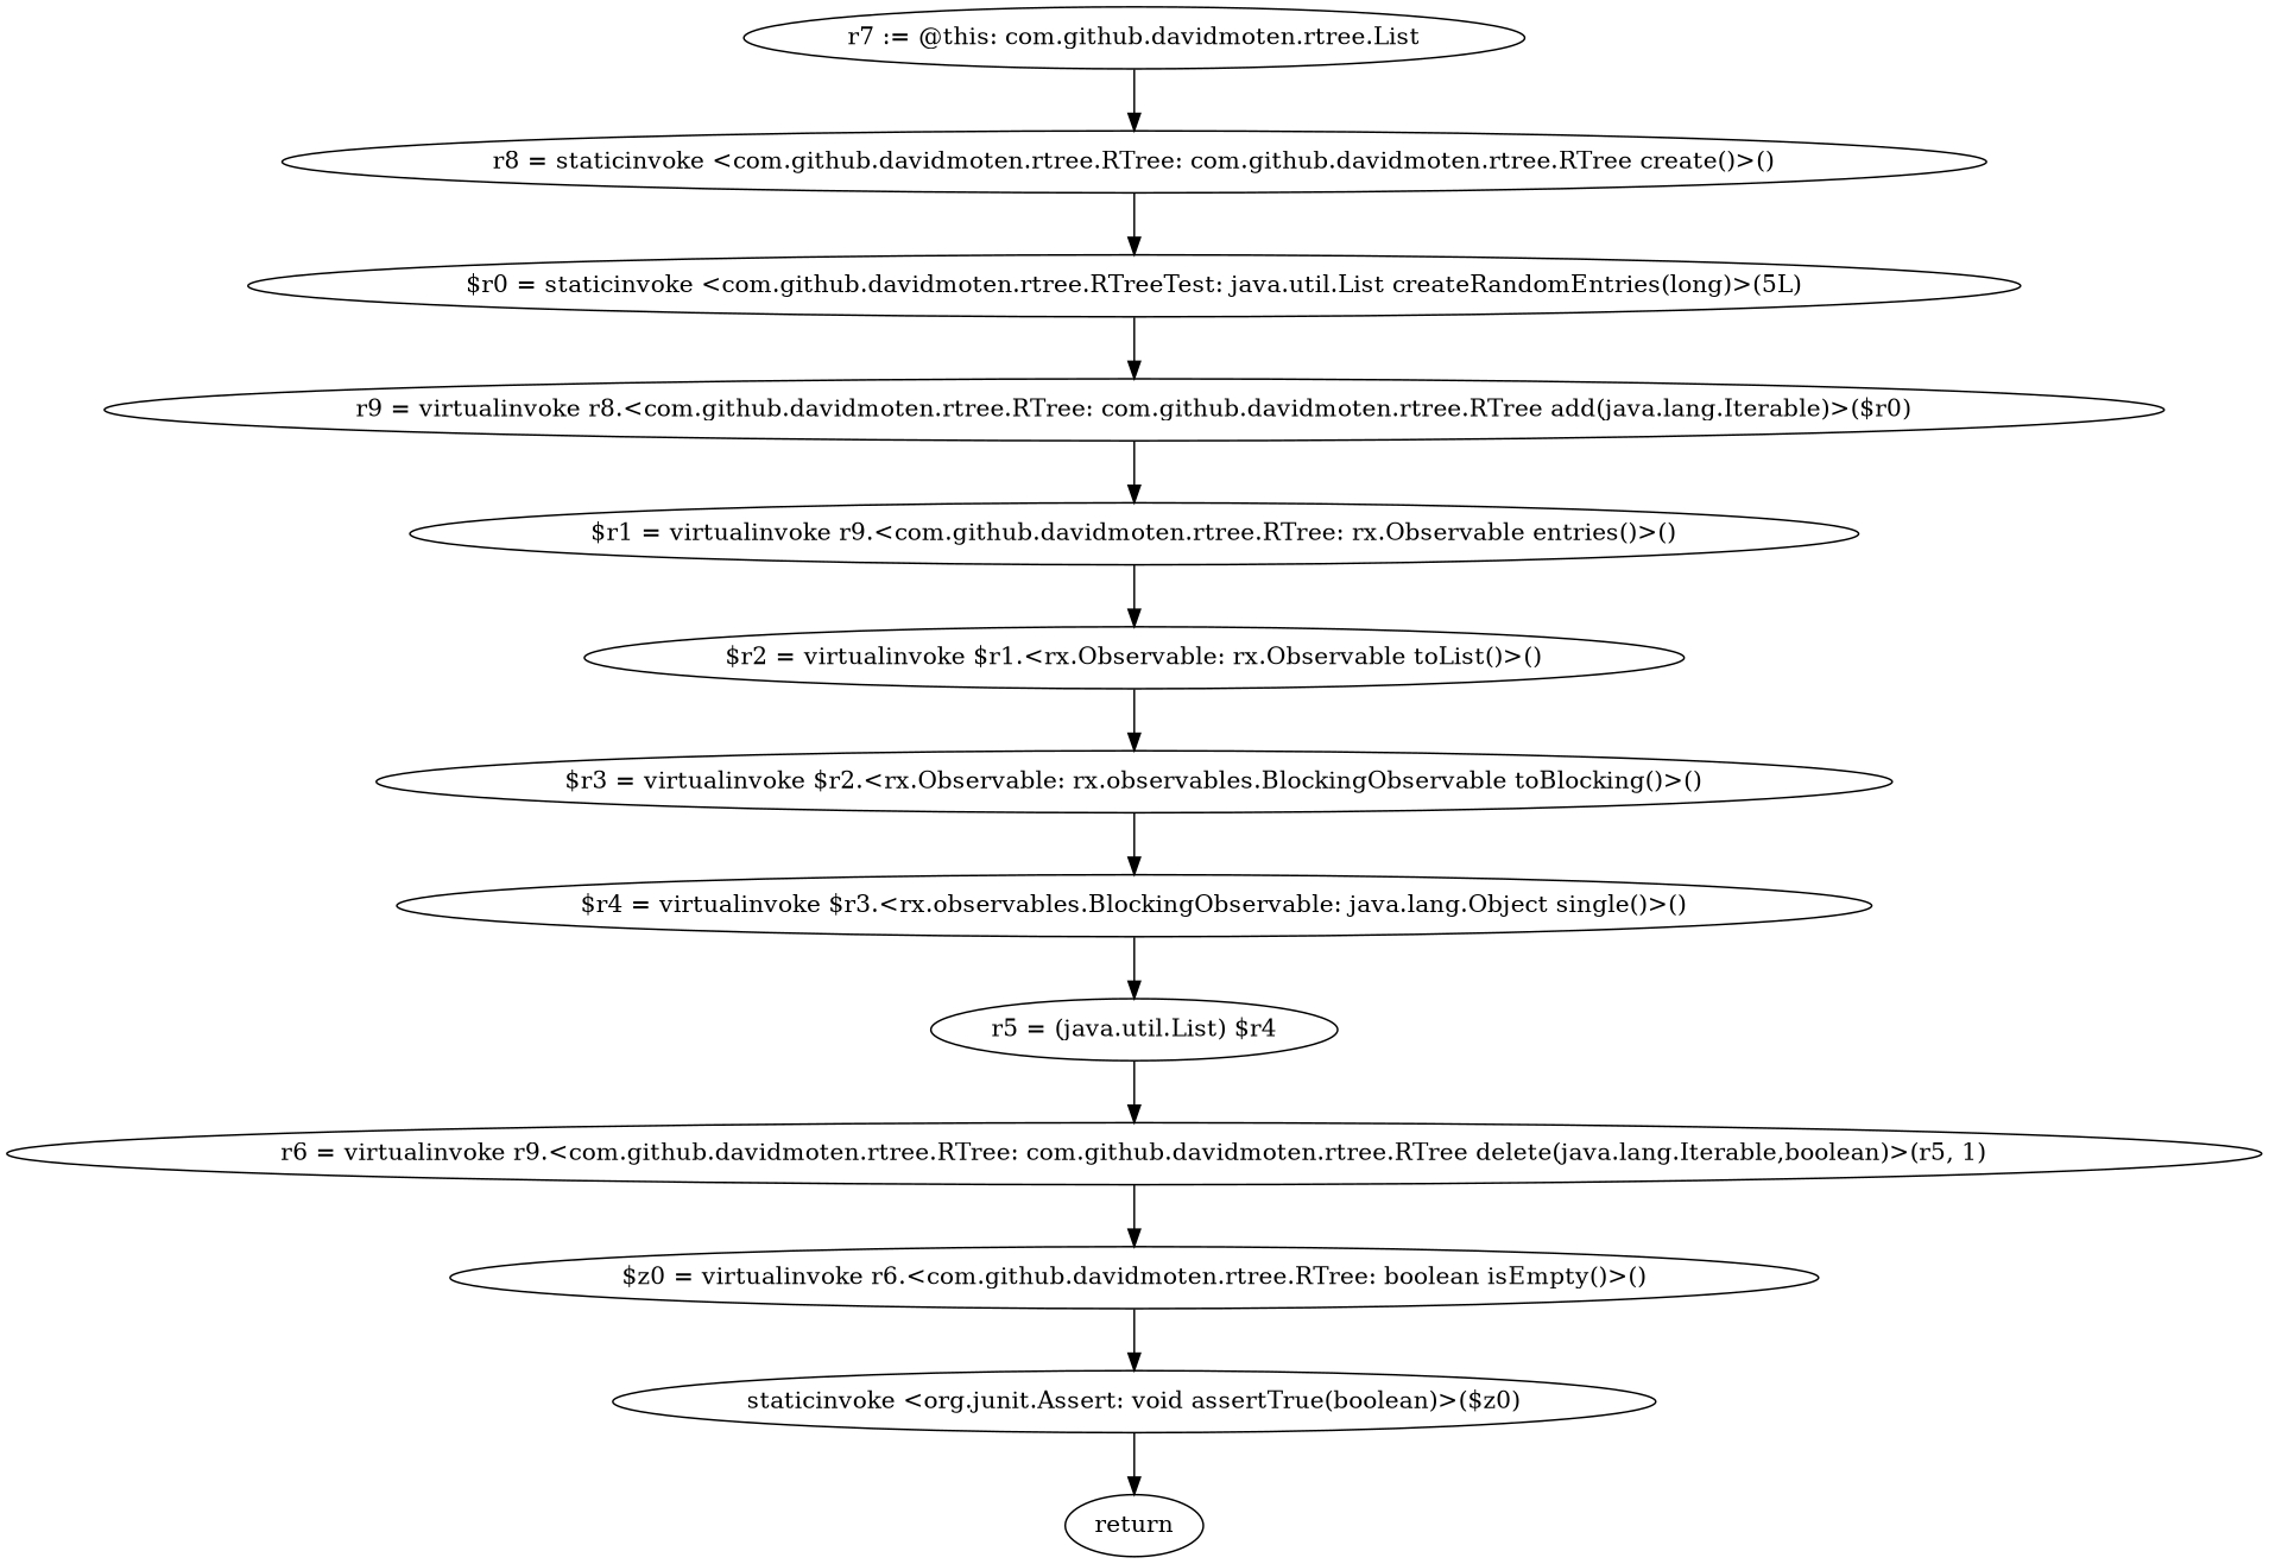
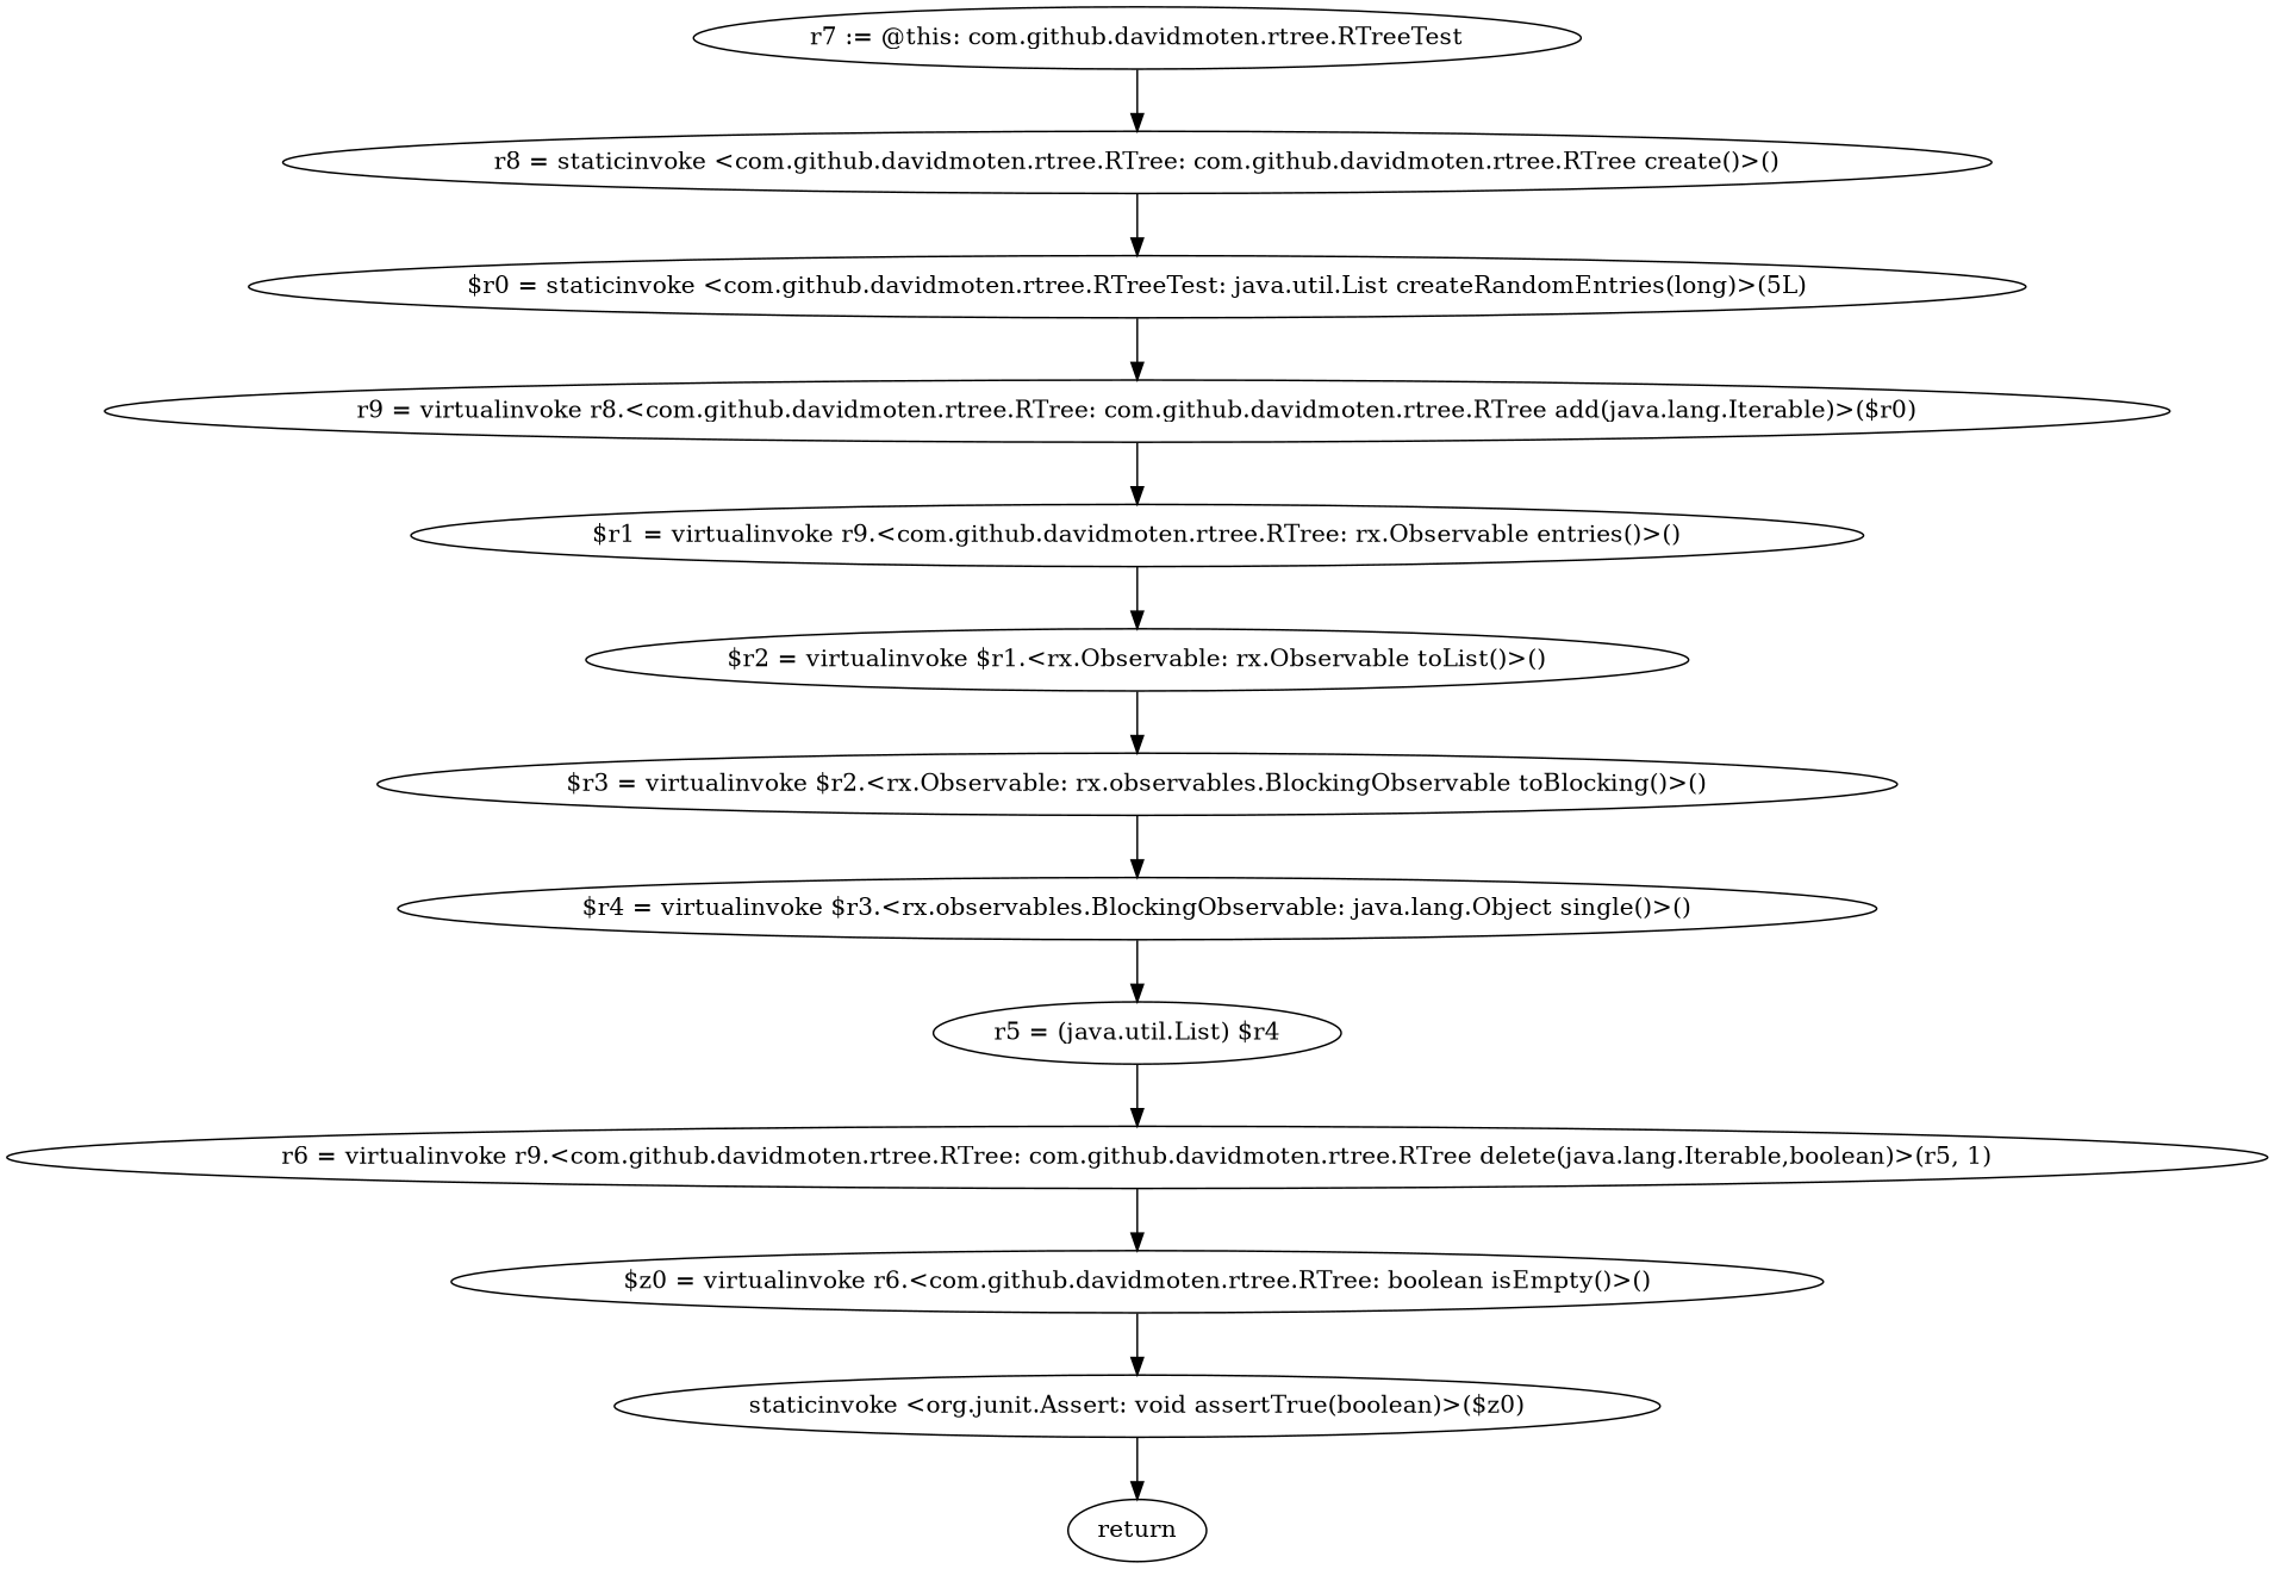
  digraph {
-   "r7 := @this: com.github.davidmoten.rtree.RTreeTest" [label="r7 := @this: com.github.davidmoten.rtree.List"]
+   "r7 := @this: com.github.davidmoten.rtree.RTreeTest"
    "r8 = staticinvoke <com.github.davidmoten.rtree.RTree: com.github.davidmoten.rtree.RTree create()>()"
    "$r0 = staticinvoke <com.github.davidmoten.rtree.RTreeTest: java.util.List createRandomEntries(long)>(5L)"
    "r9 = virtualinvoke r8.<com.github.davidmoten.rtree.RTree: com.github.davidmoten.rtree.RTree add(java.lang.Iterable)>($r0)"
    "$r1 = virtualinvoke r9.<com.github.davidmoten.rtree.RTree: rx.Observable entries()>()"
    "$r2 = virtualinvoke $r1.<rx.Observable: rx.Observable toList()>()"
    "$r3 = virtualinvoke $r2.<rx.Observable: rx.observables.BlockingObservable toBlocking()>()"
    "$r4 = virtualinvoke $r3.<rx.observables.BlockingObservable: java.lang.Object single()>()"
    "r5 = (java.util.List) $r4"
    "r6 = virtualinvoke r9.<com.github.davidmoten.rtree.RTree: com.github.davidmoten.rtree.RTree delete(java.lang.Iterable,boolean)>(r5, 1)"
    "$z0 = virtualinvoke r6.<com.github.davidmoten.rtree.RTree: boolean isEmpty()>()"
    "staticinvoke <org.junit.Assert: void assertTrue(boolean)>($z0)"
    return
    "r7 := @this: com.github.davidmoten.rtree.RTreeTest" -> "r8 = staticinvoke <com.github.davidmoten.rtree.RTree: com.github.davidmoten.rtree.RTree create()>()"
    "r8 = staticinvoke <com.github.davidmoten.rtree.RTree: com.github.davidmoten.rtree.RTree create()>()" -> "$r0 = staticinvoke <com.github.davidmoten.rtree.RTreeTest: java.util.List createRandomEntries(long)>(5L)"
    "$r0 = staticinvoke <com.github.davidmoten.rtree.RTreeTest: java.util.List createRandomEntries(long)>(5L)" -> "r9 = virtualinvoke r8.<com.github.davidmoten.rtree.RTree: com.github.davidmoten.rtree.RTree add(java.lang.Iterable)>($r0)"
    "r9 = virtualinvoke r8.<com.github.davidmoten.rtree.RTree: com.github.davidmoten.rtree.RTree add(java.lang.Iterable)>($r0)" -> "$r1 = virtualinvoke r9.<com.github.davidmoten.rtree.RTree: rx.Observable entries()>()"
    "$r1 = virtualinvoke r9.<com.github.davidmoten.rtree.RTree: rx.Observable entries()>()" -> "$r2 = virtualinvoke $r1.<rx.Observable: rx.Observable toList()>()"
    "$r2 = virtualinvoke $r1.<rx.Observable: rx.Observable toList()>()" -> "$r3 = virtualinvoke $r2.<rx.Observable: rx.observables.BlockingObservable toBlocking()>()"
    "$r3 = virtualinvoke $r2.<rx.Observable: rx.observables.BlockingObservable toBlocking()>()" -> "$r4 = virtualinvoke $r3.<rx.observables.BlockingObservable: java.lang.Object single()>()"
    "$r4 = virtualinvoke $r3.<rx.observables.BlockingObservable: java.lang.Object single()>()" -> "r5 = (java.util.List) $r4"
    "r5 = (java.util.List) $r4" -> "r6 = virtualinvoke r9.<com.github.davidmoten.rtree.RTree: com.github.davidmoten.rtree.RTree delete(java.lang.Iterable,boolean)>(r5, 1)"
    "r6 = virtualinvoke r9.<com.github.davidmoten.rtree.RTree: com.github.davidmoten.rtree.RTree delete(java.lang.Iterable,boolean)>(r5, 1)" -> "$z0 = virtualinvoke r6.<com.github.davidmoten.rtree.RTree: boolean isEmpty()>()"
    "$z0 = virtualinvoke r6.<com.github.davidmoten.rtree.RTree: boolean isEmpty()>()" -> "staticinvoke <org.junit.Assert: void assertTrue(boolean)>($z0)"
    "staticinvoke <org.junit.Assert: void assertTrue(boolean)>($z0)" -> return
  }
